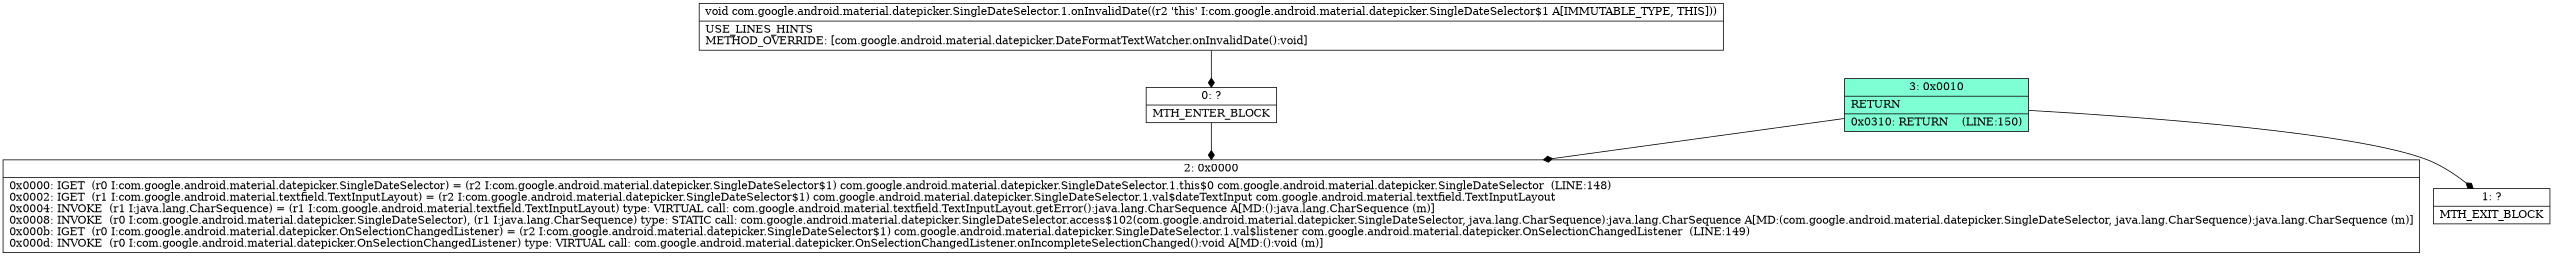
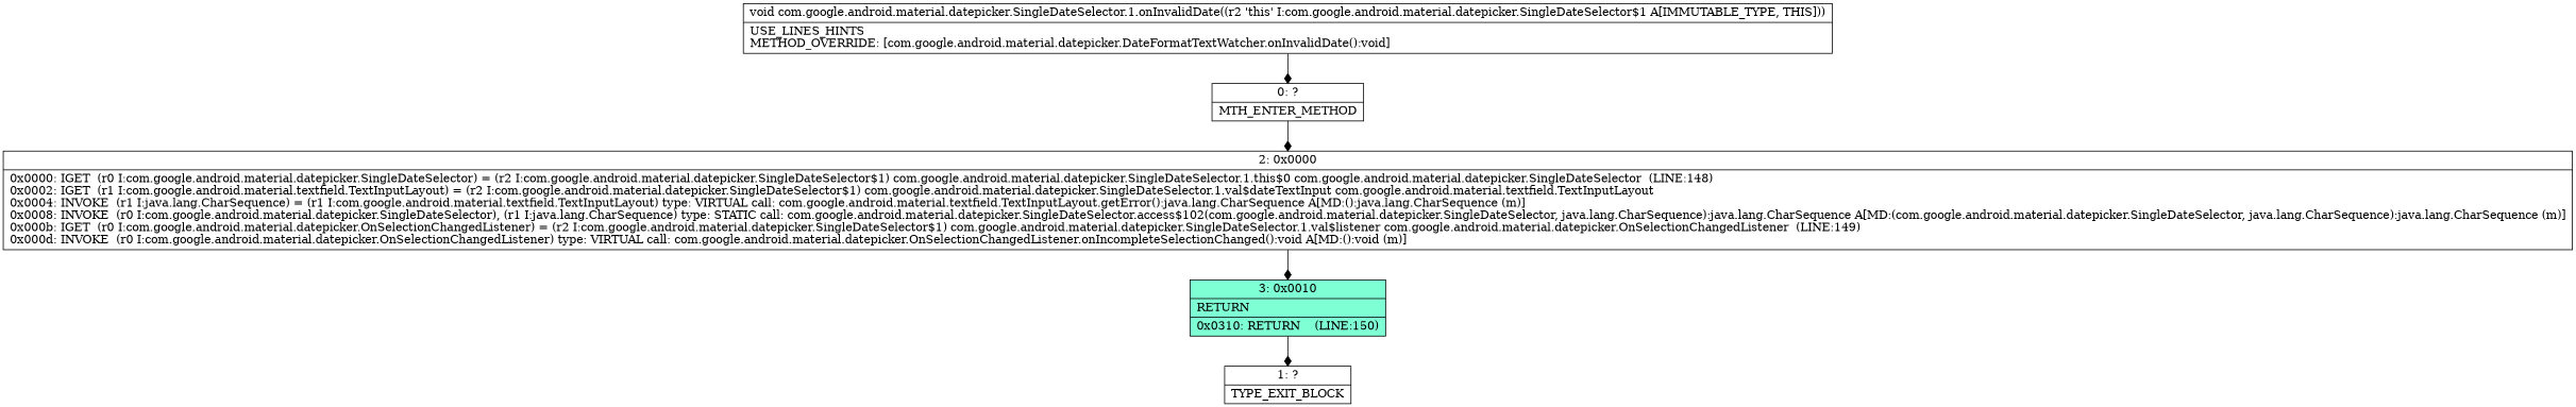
  digraph {
    node [fillcolor=white shape=record style=filled]
    edge [arrowhead=diamond]
-   n1 [label="{0\:\ ?|MTH_ENTER_BLOCK\l}"]
+   n1 [label="{0\:\ ?|MTH_ENTER_METHOD\l}"]
    n2 [label="{2\:\ 0x0000|0x0000: IGET  (r0 I:com.google.android.material.datepicker.SingleDateSelector) = (r2 I:com.google.android.material.datepicker.SingleDateSelector$1) com.google.android.material.datepicker.SingleDateSelector.1.this$0 com.google.android.material.datepicker.SingleDateSelector  (LINE:148)\l0x0002: IGET  (r1 I:com.google.android.material.textfield.TextInputLayout) = (r2 I:com.google.android.material.datepicker.SingleDateSelector$1) com.google.android.material.datepicker.SingleDateSelector.1.val$dateTextInput com.google.android.material.textfield.TextInputLayout \l0x0004: INVOKE  (r1 I:java.lang.CharSequence) = (r1 I:com.google.android.material.textfield.TextInputLayout) type: VIRTUAL call: com.google.android.material.textfield.TextInputLayout.getError():java.lang.CharSequence A[MD:():java.lang.CharSequence (m)]\l0x0008: INVOKE  (r0 I:com.google.android.material.datepicker.SingleDateSelector), (r1 I:java.lang.CharSequence) type: STATIC call: com.google.android.material.datepicker.SingleDateSelector.access$102(com.google.android.material.datepicker.SingleDateSelector, java.lang.CharSequence):java.lang.CharSequence A[MD:(com.google.android.material.datepicker.SingleDateSelector, java.lang.CharSequence):java.lang.CharSequence (m)]\l0x000b: IGET  (r0 I:com.google.android.material.datepicker.OnSelectionChangedListener) = (r2 I:com.google.android.material.datepicker.SingleDateSelector$1) com.google.android.material.datepicker.SingleDateSelector.1.val$listener com.google.android.material.datepicker.OnSelectionChangedListener  (LINE:149)\l0x000d: INVOKE  (r0 I:com.google.android.material.datepicker.OnSelectionChangedListener) type: VIRTUAL call: com.google.android.material.datepicker.OnSelectionChangedListener.onIncompleteSelectionChanged():void A[MD:():void (m)]\l}"]
    n3 [fillcolor=aquamarine label="{3\:\ 0x0010|RETURN\l|0x0310: RETURN    (LINE:150)\l}"]
-   n4 [label="{1\:\ ?|MTH_EXIT_BLOCK\l}"]
+   n4 [label="{1\:\ ?|TYPE_EXIT_BLOCK\l}"]
    n5 [label="{void com.google.android.material.datepicker.SingleDateSelector.1.onInvalidDate((r2 'this' I:com.google.android.material.datepicker.SingleDateSelector$1 A[IMMUTABLE_TYPE, THIS]))  | USE_LINES_HINTS\lMETHOD_OVERRIDE: [com.google.android.material.datepicker.DateFormatTextWatcher.onInvalidDate():void]\l}"]
    n1 -> n2
-   n3 -> n2
+   n2 -> n3
    n3 -> n4
    n5 -> n1
  }
